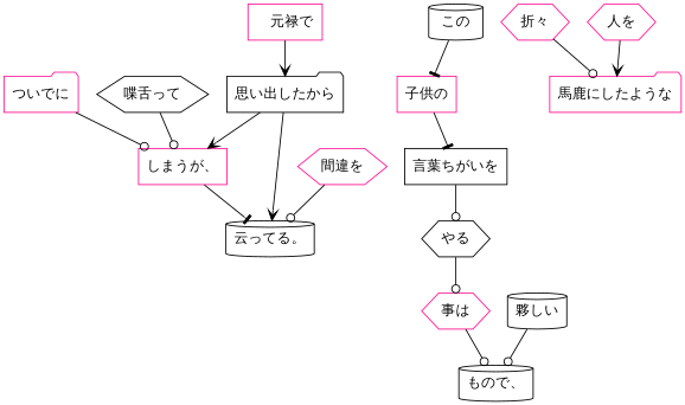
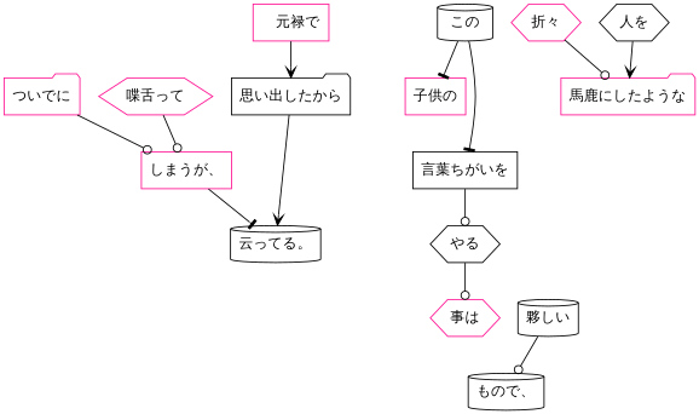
  digraph {
    fontname="Liberation Serif"
    node [color=deeppink fontname="Liberation Serif" shape=hexagon]
    edge [arrowhead=odot fontname="Liberation Serif"]
    n1 [label="　元禄で" shape=box]
    n2 [color=black label="思い出したから" shape=folder]
    n3 [label="しまうが、" shape=box]
    n4 [color=black label="云ってる。" shape=cylinder]
    n5 [label="ついでに" shape=folder]
-   n6 [color=black label="喋舌って"]
+   n6 [label="喋舌って"]
    n7 [color=black label="この" shape=cylinder]
    n8 [label="子供の" shape=box]
    n9 [color=black label="言葉ちがいを" shape=box]
    n10 [color=black label="やる"]
    n11 [label="事は"]
    n12 [color=black label="もので、" shape=cylinder]
    n13 [color=black label="夥しい" shape=cylinder]
    n14 [label="折々"]
    n15 [label="馬鹿にしたような" shape=folder]
-   n16 [label="人を"]
-   n17 [label="間違を"]
+   n16 [color=black label="人を"]
    n1 -> n2 [arrowhead=vee]
-   n2 -> n3 [arrowhead=vee]
    n2 -> n4 [arrowhead=vee]
    n3 -> n4 [arrowhead=tee]
    n5 -> n3
    n6 -> n3
    n7 -> n8 [arrowhead=tee]
-   n8 -> n9 [arrowhead=tee]
+   n7 -> n9 [arrowhead=tee]
    n9 -> n10
    n10 -> n11
-   n11 -> n12
    n13 -> n12
    n14 -> n15
    n16 -> n15 [arrowhead=vee]
-   n17 -> n4
  }
